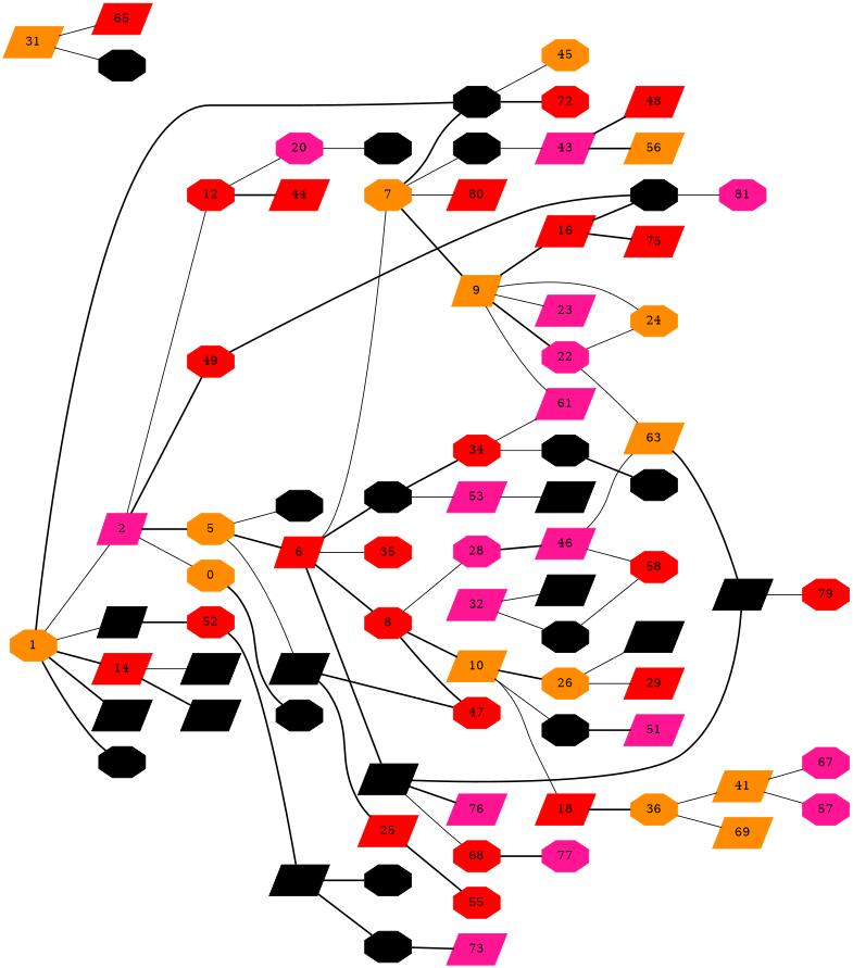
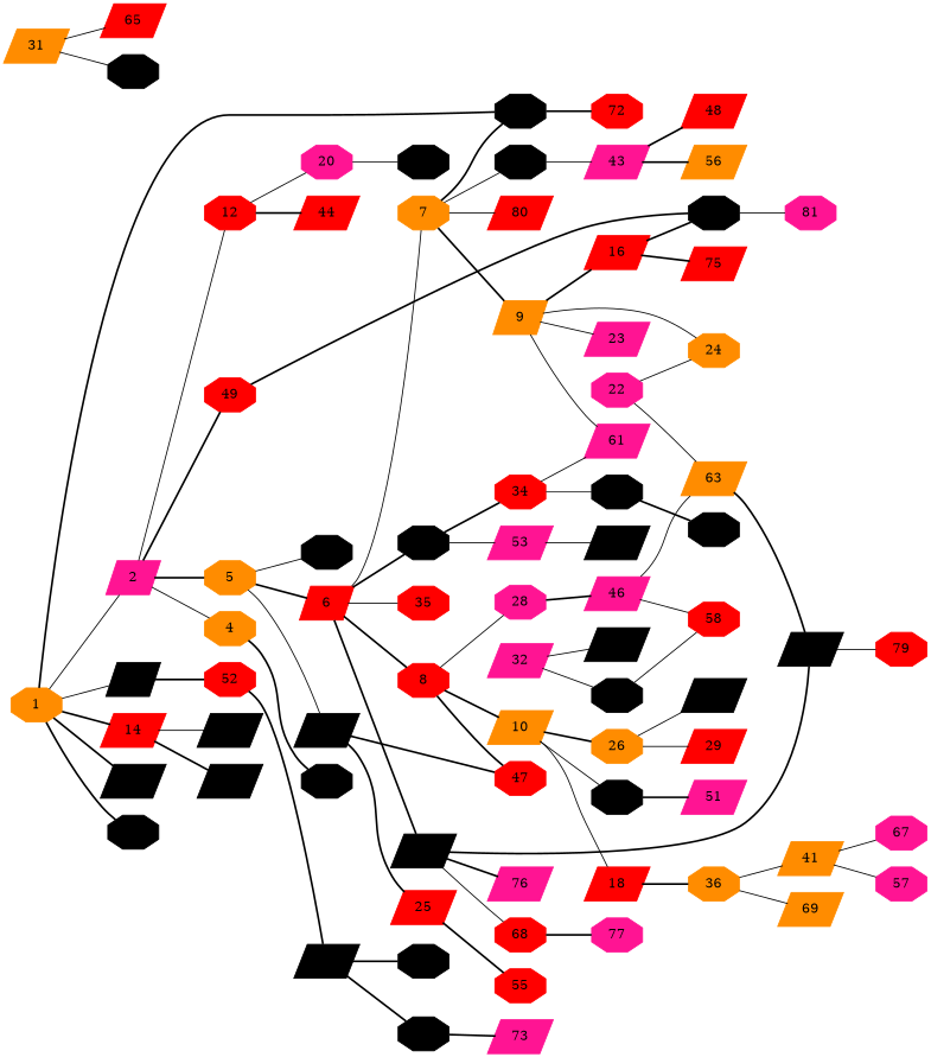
  graph {
    rankdir=LR
    node [color=black shape=octagon style=filled]
    edge [style=solid]
    1 [color=darkorange]
    2 [color=deeppink shape=parallelogram]
    3 [shape=parallelogram]
    14 [color=red shape=parallelogram]
    17 [shape=parallelogram]
    19
    66
-   4 [color=darkorange label=0]
+   4 [color=darkorange]
    5 [color=darkorange]
    12 [color=red]
    49 [color=red]
    52 [color=red]
    27 [shape=parallelogram]
    78 [shape=parallelogram]
-   45 [color=darkorange]
    72 [color=red]
    33
    6 [color=red shape=parallelogram]
    21 [shape=parallelogram]
    50
    20 [color=deeppink]
    44 [color=red shape=parallelogram]
    64
    54 [shape=parallelogram]
    7 [color=darkorange]
    8 [color=red]
    15 [shape=parallelogram]
    30
    35 [color=red]
    47 [color=red]
    25 [color=red shape=parallelogram]
    9 [color=darkorange shape=parallelogram]
    39
    80 [color=red shape=parallelogram]
    10 [color=darkorange shape=parallelogram]
    28 [color=deeppink]
    68 [color=red]
    74 [shape=parallelogram]
    76 [color=deeppink shape=parallelogram]
    34 [color=red]
    53 [color=deeppink shape=parallelogram]
    16 [color=red shape=parallelogram]
    22 [color=deeppink]
    23 [color=deeppink shape=parallelogram]
    24 [color=darkorange]
    61 [color=deeppink shape=parallelogram]
    43 [color=deeppink shape=parallelogram]
    13
    18 [color=red shape=parallelogram]
    26 [color=darkorange]
    46 [color=deeppink shape=parallelogram]
    75 [color=red shape=parallelogram]
    63 [color=darkorange shape=parallelogram]
    51 [color=deeppink shape=parallelogram]
    36 [color=darkorange]
    29 [color=red shape=parallelogram]
    37 [shape=parallelogram]
    32 [color=deeppink shape=parallelogram]
    38
    42 [shape=parallelogram]
    82
    77 [color=deeppink]
    79 [color=red]
    81 [color=deeppink]
    41 [color=darkorange shape=parallelogram]
    69 [color=darkorange shape=parallelogram]
    55 [color=red]
    31 [color=darkorange shape=parallelogram]
    65 [color=red shape=parallelogram]
    71
    58 [color=red]
    40
    59 [shape=parallelogram]
    62
    57 [color=deeppink]
    67 [color=deeppink]
    48 [color=red shape=parallelogram]
    56 [color=darkorange shape=parallelogram]
    60
    70
    73 [color=deeppink shape=parallelogram]
    1 -- 2
    1 -- 3
    1 -- 14 [style=bold]
    1 -- 17 [style=bold]
    1 -- 19 [style=bold]
    1 -- 66 [style=bold]
    2 -- 4
    2 -- 5 [style=bold]
    2 -- 12
    2 -- 49 [style=bold]
    3 -- 52 [style=bold]
    14 -- 27
    14 -- 78 [style=bold]
-   19 -- 45
    19 -- 72 [style=bold]
    4 -- 33 [style=bold]
    5 -- 6 [style=bold]
    5 -- 21
    5 -- 50
    12 -- 20
    12 -- 44 [style=bold]
    49 -- 64 [style=bold]
    52 -- 54 [style=bold]
    6 -- 7
    6 -- 8 [style=bold]
    6 -- 15 [style=bold]
    6 -- 30 [style=bold]
    6 -- 35
    21 -- 47 [style=bold]
    21 -- 25 [style=bold]
    20 -- 82
    64 -- 81
    54 -- 60 [style=bold]
    54 -- 70 [style=bold]
    7 -- 19 [style=bold]
    7 -- 9 [style=bold]
    7 -- 39
    7 -- 80
    8 -- 47 [style=bold]
    8 -- 10 [style=bold]
    8 -- 28
    15 -- 68
    15 -- 74 [style=bold]
    15 -- 76 [style=bold]
    30 -- 34 [style=bold]
    30 -- 53
    25 -- 55 [style=bold]
    9 -- 16 [style=bold]
-   9 -- 22 [style=bold]
    9 -- 23
    9 -- 24
    9 -- 61
    39 -- 43
    10 -- 13
    10 -- 18
    10 -- 26 [style=bold]
    28 -- 46 [style=bold]
    68 -- 77 [style=bold]
    74 -- 79
    34 -- 61
    34 -- 40
    53 -- 59
    16 -- 64 [style=bold]
    16 -- 75 [style=bold]
    22 -- 24
    22 -- 63
    43 -- 48 [style=bold]
    43 -- 56 [style=bold]
    13 -- 51 [style=bold]
    18 -- 36 [style=bold]
    26 -- 29
    26 -- 37
    46 -- 63
    46 -- 58
    63 -- 74 [style=bold]
    36 -- 41
    36 -- 69
    32 -- 38
    32 -- 42
    38 -- 58
    41 -- 57
    41 -- 67
    31 -- 65
    31 -- 71
    40 -- 62 [style=bold]
    70 -- 73 [style=bold]
  }
